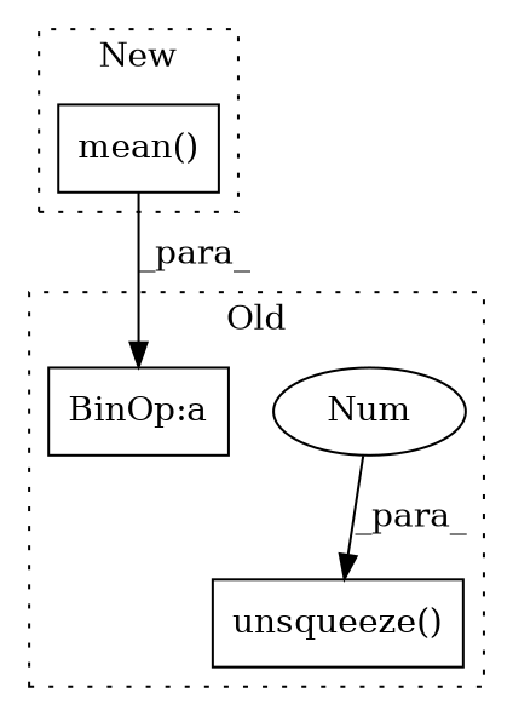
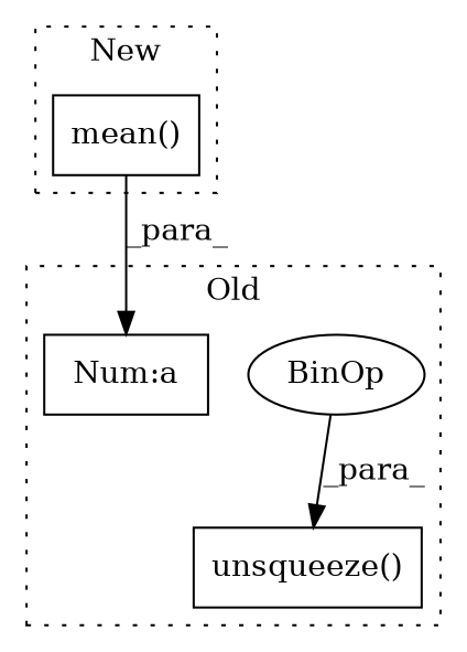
  digraph {
    node [a=75 shape=box]
    n1 [l="16,1" label="unsqueeze()" s="2846,2863"]
-   n2 [a=76 l=1 label=Num s=2862 shape=ellipse]
-   n3 [a=82 l=3 label="BinOp:a" s=2843]
+   n2 [a=76 l=1 label=BinOp s=2862 shape=ellipse]
+   n3 [a=82 l=3 label="Num:a" s=2843]
    n4 [l=27 label="mean()" s=2241]
    subgraph cluster_1 {
      label=Old
      style=dotted
      n1
      n2
      n3
    }
    subgraph cluster_2 {
      label=New
      style=dotted
      n4
    }
    n2 -> n1 [label=_para_]
    n4 -> n3 [label=_para_]
  }
